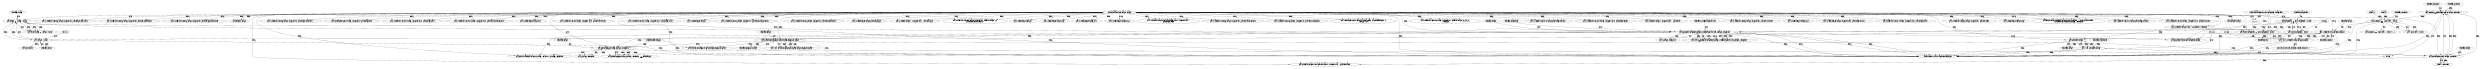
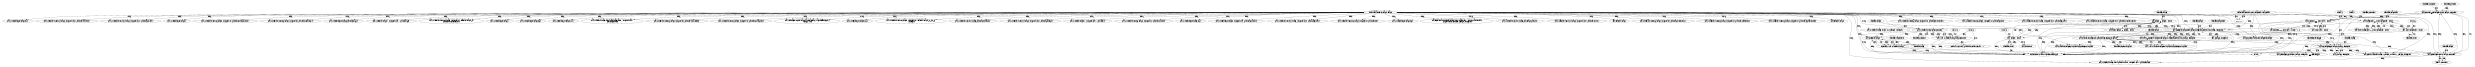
  digraph {
    n1 [label="(Call,comment=GetImageProperty(image,\"comment\"))"]
    n2 [label="(Call,GetImageProperty(image,\"comment\"))"]
    n3 [label="(Call,comment == (const char *) NULL)"]
    n4 [label="(Block,)"]
    n5 [label="(MethodReturn,static MagickBooleanType)"]
    n6 [label="(Literal,\"comment\")"]
    n7 [label="(Call,WriteBlob(image,sizeof(pdb_info.name),(unsigned char *) pdb_info.name))"]
    n8 [label="(Call,WriteBlobString(image,comment))"]
    n9 [label="(Call,(const char *) NULL)"]
    n10 [label="(Call,comment == (const char *) NULL ? 1 : 2)"]
    n11 [label="(Call,GetImageType(image,&image->exception ))"]
    n12 [label="(Call,GetImageType(image,&image->exception ) == BilevelType)"]
    n13 [label="(Call,&image->exception)"]
    n14 [label="(Call,GetVirtualPixels(image,0,y,image->columns,1,&image->exception))"]
    n15 [label="(Call,TransformImageColorspace(image,sRGBColorspace))"]
    n16 [label="(Identifier,sRGBColorspace)"]
    n17 [label="(Call,(void) TransformImageColorspace(image,sRGBColorspace))"]
    n18 [label="(Call,TransformImageColorspace(image,sRGBColorspace))"]
    n19 [label="(Call,OpenBlob(image_info,image,WriteBinaryBlobMode,&image->exception))"]
    n20 [label="(Call,AcquireQuantumInfo(image_info,image))"]
    n21 [label="(Call,&image->exception)"]
    n22 [label="(Call,status=OpenBlob(image_info,image,WriteBinaryBlobMode,&image->exception))"]
    n23 [label="(Call,image_info != (const ImageInfo *) NULL)"]
    n24 [label="(Call,(const ImageInfo *) NULL)"]
    n25 [label="(Call,assert(image_info != (const ImageInfo *) NULL))"]
    n26 [label="(Call,(Image *) NULL)"]
    n27 [label="(Identifier,NULL)"]
    n28 [label="(MethodParameterIn,const ImageInfo *image_info)"]
    1000110
    n30 [label="(Call,image != (Image *) NULL)"]
    n31 [label="(Identifier,NULL)"]
    n32 [label="(Call,time(NULL))"]
    n33 [label="(Call,assert(image != (Image *) NULL))"]
    n34 [label="(MethodParameterIn,Image *image)"]
    n35 [label="(Call,CloseBlob(image))"]
    n36 [label="(Call,WriteBlob(image,(size_t) (q-runlength),runlength))"]
    n37 [label="(Call,WriteBlobMSBLong(image,(unsigned int) pdb_image.reserved_1))"]
-   n38 [label="(Call,SetImageProgress(image,(unsigned int) pdb_image.note))"]
+   n38 [label="(Call,WriteBlobMSBLong(image,(unsigned int) pdb_image.note))"]
    n39 [label="(Call,WriteBlobMSBShort(image,(unsigned short) pdb_image.y_last))"]
    n40 [label="(Call,WriteBlobMSBShort(image,(unsigned short) pdb_info.number_records))"]
    n41 [label="(Call,WriteBlobByte(image,0x40))"]
    n42 [label="(Call,WriteBlobMSBShort(image,(unsigned short) pdb_info.attributes))"]
    n43 [label="(Call,WriteBlobMSBShort(image,(unsigned short) pdb_image.width))"]
    n44 [label="(Call,WriteBlobByte(image,0))"]
    n45 [label="(Call,WriteBlobMSBLong(image,(unsigned int) pdb_info.modify_number))"]
    n46 [label="(Call,WriteBlobMSBLong(image,(unsigned int) pdb_info.next_record))"]
    n47 [label="(Call,WriteBlobByte(image,pdb_image.type))"]
    n48 [label="(Call,WriteBlob(image,4,(unsigned char *) pdb_info.type))"]
    n49 [label="(Call,WriteBlobMSBLong(image,(unsigned int) (TellBlob(image)+8*\n    pdb_info.number_records)))"]
    n50 [label="(Call,WriteBlobByte(image,1))"]
    n51 [label="(Call,WriteBlobByte(image,0x6f))"]
    n52 [label="(Call,WriteBlobByte(image,0x40))"]
    n53 [label="(Call,WriteBlob(image,sizeof(pdb_image.name),(unsigned char *)\n    pdb_image.name))"]
    n54 [label="(Call,WriteBlobMSBLong(image,(unsigned int) pdb_info.archive_time))"]
    n55 [label="(Call,WriteBlobMSBLong(image,(unsigned int) pdb_info.modify_time))"]
    n56 [label="(Call,SetImageProgress(image,SaveImageTag,(MagickOffsetType) y,\n      image->rows))"]
    n57 [label="(Call,WriteBlobByte(image,0x80))"]
    n58 [label="(Call,WriteBlobMSBLong(image,(unsigned int) (TellBlob(image)+8+58+q-\n        runlength)))"]
    n59 [label="(Call,WriteBlobMSBShort(image,pdb_image.x_anchor))"]
    n60 [label="(Call,WriteBlobMSBShort(image,(unsigned short) pdb_image.height))"]
    n61 [label="(Call,WriteBlob(image,4,(unsigned char *) pdb_info.id))"]
    n62 [label="(Call,WriteBlobMSBLong(image,(unsigned int) pdb_info.sort_info))"]
    n63 [label="(Call,WriteBlobByte(image,0x80))"]
    n64 [label="(Call,WriteBlobByte(image,(unsigned char) pdb_image.version))"]
    n65 [label="(Call,WriteBlobMSBShort(image,(unsigned short) pdb_image.x_last))"]
    n66 [label="(Call,WriteBlobMSBLong(image,(unsigned int) pdb_info.seed))"]
    n67 [label="(Call,WriteBlobByte(image,0x6f))"]
    n68 [label="(Call,ExportQuantumPixels(image,(const CacheView *) NULL,quantum_info,\n      GrayQuantum,scanline,&image->exception))"]
    n69 [label="(Call,WriteBlobMSBShort(image,pdb_image.y_anchor))"]
    n70 [label="(Call,WriteBlobMSBShort(image,(unsigned short) pdb_info.version))"]
    n71 [label="(Call,TellBlob(image))"]
    n72 [label="(Call,WriteBlobMSBLong(image,(unsigned int) pdb_image.reserved_2))"]
    n73 [label="(Call,WriteBlobMSBLong(image,(unsigned int) pdb_info.create_time))"]
    n74 [label="(Call,WriteBlobMSBLong(image,(unsigned int) pdb_info.application_info))"]
    n75 [label="(Call,TellBlob(image))"]
    n76 [label="(Call,(void) WriteBlobString(image,comment))"]
    n77 [label="(Identifier,comment)"]
-   n78 [label="(Call,(void) CloseBlob(image))"]
+   n78 [label="(OpenBlob,(void) CloseBlob(image))"]
    n79 [label="(Identifier,image)"]
    n80 [label="(ControlStructure,if (pdb_info.number_records > 1))"]
-   n81 [label="(Identifier,WriteBinaryBlobMode)"]
    n82 [label="(Identifier,image)"]
    n83 [label="(Identifier,image_info)"]
    n84 [label="(Identifier,BilevelType)"]
    n85 [label="(Identifier,image_info)"]
    n86 [label="(Literal,2)"]
    n87 [label="(Identifier,image)"]
    n88 [label="(Identifier,comment)"]
    n89 [label="(Identifier,image)"]
    n90 [label="(Identifier,image)"]
    n91 [label="(Identifier,MagickTrue)"]
    n92 [label="(Identifier,pdb_info)"]
    n93 [label="(Identifier,image)"]
    n94 [label="(Literal,1)"]
    n95 [label="(Identifier,comment)"]
    n96 [label="(Identifier,image)"]
    1000136
    1000148
    1001213
    1001218
    n1 -> n2 [label="CFG: "]
    n1 -> n3 [label="DDG: "]
    n1 -> n4 [label="AST: "]
    n1 -> n5 [label="DDG: "]
    n2 -> n1 [label="AST: "]
    n2 -> n1 [label="DDG: "]
    n2 -> n1 [label="DDG: "]
    n2 -> n6 [label="CFG: "]
    n2 -> n7 [label="DDG: "]
    n3 -> n5 [label="DDG: "]
    n3 -> n5 [label="DDG: "]
    n3 -> n8 [label="DDG: "]
    n3 -> n9 [label="CFG: "]
    n3 -> n10 [label="AST: "]
    n6 -> n2 [label="AST: "]
    n8 -> n5 [label="DDG: "]
    n8 -> n35 [label="DDG: "]
    n8 -> n76 [label="AST: "]
    n8 -> n76 [label="DDG: "]
    n8 -> n76 [label="DDG: "]
    n8 -> n77 [label="CFG: "]
    n9 -> n3 [label="AST: "]
    n9 -> n3 [label="DDG: "]
    n11 -> n2 [label="DDG: "]
    n11 -> n5 [label="DDG: "]
    n11 -> n12 [label="AST: "]
    n11 -> n12 [label="DDG: "]
    n11 -> n12 [label="DDG: "]
    n11 -> n13 [label="CFG: "]
    n11 -> n14 [label="DDG: "]
    n13 -> n11 [label="AST: "]
    n15 -> n2 [label="DDG: "]
    n15 -> n5 [label="DDG: "]
    n15 -> n11 [label="DDG: "]
    n15 -> n16 [label="CFG: "]
    n15 -> n17 [label="AST: "]
    n15 -> n17 [label="DDG: "]
    n15 -> n17 [label="DDG: "]
    n15 -> n18 [label="DDG: "]
    n16 -> n15 [label="AST: "]
    n17 -> n15 [label="CFG: "]
    n19 -> n5 [label="DDG: "]
    n19 -> n5 [label="DDG: "]
    n19 -> n5 [label="DDG: "]
    n19 -> n5 [label="DDG: "]
    n19 -> n11 [label="DDG: "]
    n19 -> n14 [label="DDG: "]
    n19 -> n15 [label="DDG: "]
    n19 -> n20 [label="DDG: "]
    n19 -> n21 [label="CFG: "]
    n19 -> n22 [label="AST: "]
    n19 -> n22 [label="DDG: "]
    n19 -> n22 [label="DDG: "]
    n19 -> n22 [label="DDG: "]
    n19 -> n22 [label="DDG: "]
    n21 -> n19 [label="AST: "]
    n22 -> n19 [label="CFG: "]
    n23 -> n19 [label="DDG: "]
    n23 -> n24 [label="CFG: "]
    n23 -> n25 [label="AST: "]
    n23 -> n25 [label="DDG: "]
    n23 -> n25 [label="DDG: "]
    n24 -> n23 [label="AST: "]
    n24 -> n23 [label="DDG: "]
    n24 -> n26 [label="DDG: "]
    n24 -> n27 [label="CFG: "]
    n25 -> n23 [label="CFG: "]
    n26 -> n5 [label="DDG: "]
    n26 -> n30 [label="AST: "]
    n26 -> n30 [label="DDG: "]
    n26 -> n31 [label="CFG: "]
    n26 -> n32 [label="DDG: "]
    n27 -> n24 [label="AST: "]
    n28 -> n5 [label="DDG: "]
    n28 -> n19 [label="DDG: "]
    n28 -> n20 [label="DDG: "]
    n28 -> n23 [label="AST: "]
    n28 -> 1000110 [label="AST: "]
    n30 -> n5 [label="DDG: "]
    n30 -> n19 [label="DDG: "]
    n30 -> n26 [label="CFG: "]
    n30 -> n33 [label="AST: "]
    n30 -> n33 [label="DDG: "]
    n30 -> n33 [label="DDG: "]
    n31 -> n26 [label="AST: "]
    n33 -> n30 [label="CFG: "]
    n34 -> n2 [label="DDG: "]
    n34 -> n5 [label="DDG: "]
    n34 -> n7 [label="DDG: "]
    n34 -> n8 [label="DDG: "]
    n34 -> n11 [label="AST: "]
    n34 -> n14 [label="DDG: "]
    n34 -> n15 [label="DDG: "]
    n34 -> n18 [label="DDG: "]
    n34 -> n19 [label="DDG: "]
    n34 -> n20 [label="DDG: "]
    n34 -> 1000110 [label="AST: "]
-   n34 -> n30 [label="AST: "]
+   n34 -> n30 [label="DDG: "]
    n34 -> n35 [label="DDG: "]
-   n34 -> n36 [label="DDG: "]
    n34 -> n37 [label="DDG: "]
    n34 -> n38 [label="DDG: "]
    n34 -> n39 [label="DDG: "]
    n34 -> n40 [label="DDG: "]
    n34 -> n41 [label="DDG: "]
    n34 -> n42 [label="DDG: "]
    n34 -> n43 [label="DDG: "]
    n34 -> n44 [label="DDG: "]
    n34 -> n45 [label="DDG: "]
    n34 -> n46 [label="DDG: "]
    n34 -> n47 [label="DDG: "]
    n34 -> n48 [label="DDG: "]
    n34 -> n49 [label="DDG: "]
    n34 -> n50 [label="DDG: "]
    n34 -> n51 [label="DDG: "]
    n34 -> n52 [label="DDG: "]
    n34 -> n53 [label="DDG: "]
    n34 -> n54 [label="DDG: "]
    n34 -> n55 [label="DDG: "]
    n34 -> n56 [label="DDG: "]
    n34 -> n57 [label="DDG: "]
    n34 -> n58 [label="DDG: "]
    n34 -> n59 [label="DDG: "]
    n34 -> n60 [label="DDG: "]
    n34 -> n61 [label="DDG: "]
    n34 -> n62 [label="DDG: "]
    n34 -> n63 [label="DDG: "]
    n34 -> n64 [label="DDG: "]
    n34 -> n65 [label="DDG: "]
    n34 -> n66 [label="DDG: "]
    n34 -> n67 [label="DDG: "]
    n34 -> n68 [label="DDG: "]
    n34 -> n69 [label="DDG: "]
    n34 -> n70 [label="DDG: "]
    n34 -> n71 [label="DDG: "]
    n34 -> n72 [label="DDG: "]
    n34 -> n73 [label="DDG: "]
    n34 -> n74 [label="DDG: "]
    n34 -> n75 [label="DDG: "]
    n35 -> n5 [label="DDG: "]
    n35 -> n78 [label="AST: "]
    n35 -> n78 [label="DDG: "]
    n35 -> n79 [label="CFG: "]
    n36 -> n35 [label="DDG: "]
    n76 -> n5 [label="DDG: "]
    n76 -> n5 [label="DDG: "]
    n76 -> n8 [label="CFG: "]
    n76 -> n80 [label="AST: "]
    n77 -> n8 [label="AST: "]
    n78 -> n4 [label="AST: "]
    n78 -> n5 [label="DDG: "]
    n78 -> n5 [label="DDG: "]
    n78 -> n35 [label="CFG: "]
    n79 -> n35 [label="AST: "]
-   n81 -> n19 [label="AST: "]
    n82 -> n19 [label="AST: "]
    n83 -> n23 [label="AST: "]
    n84 -> n5 [label="DDG: "]
    n84 -> n11 [label="CFG: "]
    n85 -> n19 [label="AST: "]
    n86 -> n3 [label="CFG: "]
    n87 -> n11 [label="AST: "]
    n88 -> n1 [label="AST: "]
    n89 -> n8 [label="AST: "]
    n90 -> n15 [label="AST: "]
    n91 -> n78 [label="CFG: "]
    n92 -> n1 [label="CFG: "]
    n93 -> n30 [label="AST: "]
    n94 -> n3 [label="CFG: "]
    n95 -> n3 [label="AST: "]
    n96 -> n2 [label="AST: "]
    1000136 -> n24 [label="AST: "]
    1000148 -> n26 [label="AST: "]
    1001213 -> n76 [label="AST: "]
    1001218 -> n76 [label="CFG: "]
    1001218 -> n78 [label="AST: "]
  }
